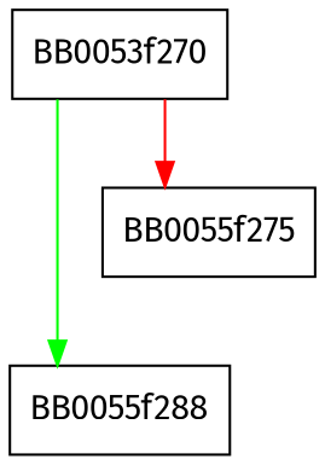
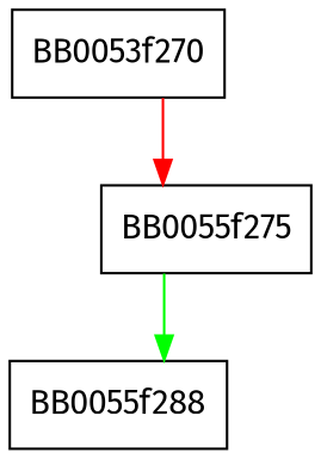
  digraph {
    fontname="Fira Sans"
    splines=ortho
    node [fontname="Fira Sans" shape=box]
    edge [fontname="Fira Sans"]
    n1 [label=BB0053f270]
    BB0055f288
    BB0055f275
-   n1 -> BB0055f288 [color=green]
+   BB0055f275 -> BB0055f288 [color=green]
    n1 -> BB0055f275 [color=red]
  }
